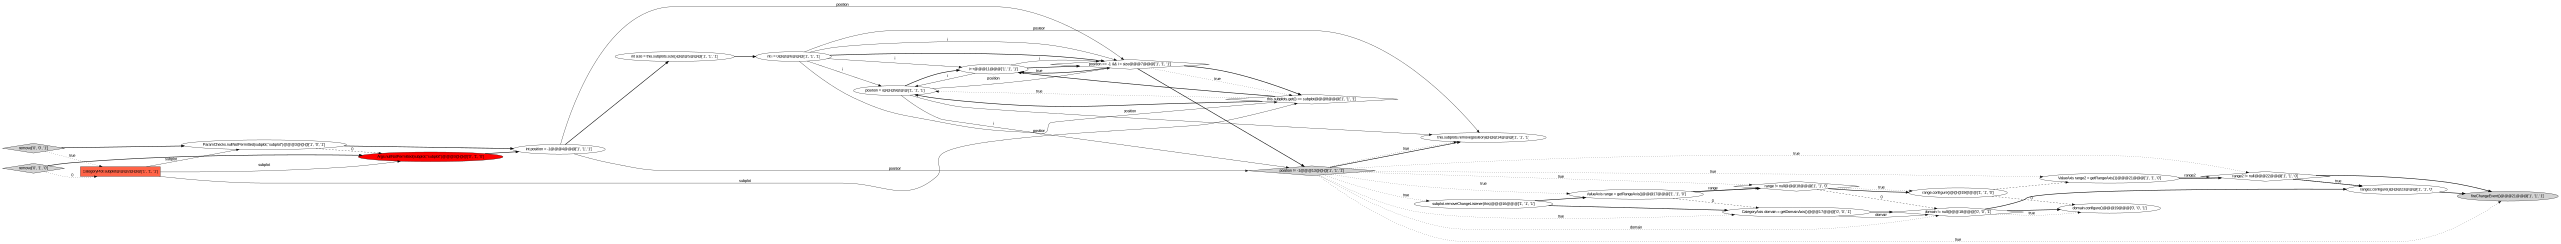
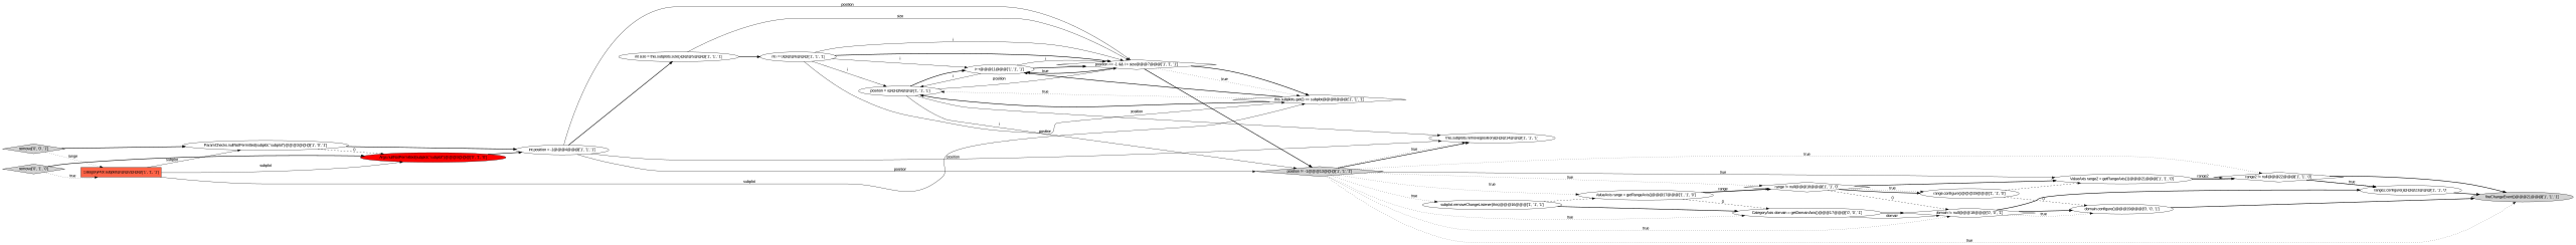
  digraph {
    fontname="Liberation Sans"
    rankdir=LR
    node [fillcolor=white fontname="Liberation Sans" shape=ellipse style=filled]
    edge [fontname="Liberation Sans" style=bold]
    n1 [label="ValueAxis range2 = getRangeAxis(1)@@@21@@@['1', '1', '0']"]
    n2 [label="range2 != null@@@22@@@['1', '1', '0']" shape=diamond]
    n3 [fillcolor=lightgray label="fireChangeEvent()@@@21@@@['1', '1', '1']"]
    n4 [label="range2.configure()@@@23@@@['1', '1', '0']"]
    n5 [label="this.subplots.remove(position)@@@14@@@['1', '1', '1']"]
    n6 [label="position = i@@@9@@@['1', '1', '1']"]
    n7 [fillcolor=lightgray label="position != -1@@@13@@@['1', '1', '1']" shape=diamond]
    n8 [label="i++@@@11@@@['1', '1', '1']"]
    n9 [label="position == -1 && i < size@@@7@@@['1', '1', '1']" shape=diamond]
    n10 [label="domain != null@@@18@@@['0', '0', '1']" shape=diamond]
    n11 [label="CategoryAxis domain = getDomainAxis()@@@17@@@['0', '0', '1']"]
    n12 [label="range != null@@@18@@@['1', '1', '0']" shape=diamond]
    n13 [label="subplot.removeChangeListener(this)@@@16@@@['1', '1', '1']"]
    n14 [label="ValueAxis range = getRangeAxis()@@@17@@@['1', '1', '0']"]
    n15 [label="this.subplots.get(i) == subplot@@@8@@@['1', '1', '1']" shape=diamond]
    n16 [label="domain.configure()@@@19@@@['0', '0', '1']"]
    n17 [label="int position = -1@@@4@@@['1', '1', '1']"]
    n18 [label="int size = this.subplots.size()@@@5@@@['1', '1', '1']"]
    n19 [label="int i = 0@@@6@@@['1', '1', '1']"]
    n20 [label="ParamChecks.nullNotPermitted(subplot,\"subplot\")@@@3@@@['1', '0', '1']"]
    n21 [fillcolor=red label="Args.nullNotPermitted(subplot,\"subplot\")@@@3@@@['0', '1', '0']"]
    n22 [label="range.configure()@@@19@@@['1', '1', '0']"]
    n23 [fillcolor=lightgray label="remove['0', '1', '0']" shape=diamond]
    n24 [fillcolor=tomato label="CategoryPlot subplot@@@2@@@['1', '1', '1']" shape=box]
    n25 [fillcolor=lightgray label="remove['0', '0', '1']" shape=diamond]
    n1 -> n2 [label=range2 style=solid]
    n1 -> n2
    n2 -> n3
    n2 -> n4 [label=true style=dotted]
    n2 -> n4
    n4 -> n3
    n6 -> n5 [label=position style=solid]
    n6 -> n7 [label=position style=solid]
    n6 -> n8
    n6 -> n9 [label=position style=solid]
-   n7 -> n1 [label=true style=dotted]
+   n7 -> n1 [label=true style=solid]
    n7 -> n2 [label=true style=dotted]
    n7 -> n3 [label=true style=dotted]
    n7 -> n5
    n7 -> n5 [label=true style=dotted]
-   n7 -> n10 [label=domain style=dotted]
+   n7 -> n10 [label=true style=dotted]
    n7 -> n11 [label=true style=dotted]
    n7 -> n12 [label=true style=dotted]
    n7 -> n13 [label=true style=dotted]
    n7 -> n14 [label=true style=dotted]
    n8 -> n6 [label=i style=solid]
    n8 -> n9 [label=i style=solid]
    n8 -> n9
    n9 -> n7
    n9 -> n8 [label=true]
    n9 -> n15
    n9 -> n15 [label=true style=dotted]
    n10 -> n4
    n10 -> n16
    n10 -> n16 [label=true style=dotted]
    n11 -> n10
    n11 -> n10 [label=domain style=solid]
+   n12 -> n1
    n12 -> n10 [label=0 style=dashed]
    n12 -> n22
    n12 -> n22 [label=true style=dotted]
    n13 -> n11
-   n13 -> n14
+   n13 -> n14 [style=dashed]
    n14 -> n11 [label=0 style=dashed]
    n14 -> n12 [label=range style=solid]
    n14 -> n12
    n15 -> n6
    n15 -> n6 [label=true style=dotted]
    n15 -> n8
-   n19 -> n5 [label=position style=solid]
+   n16 -> n3
+   n17 -> n5 [label=position style=solid]
    n17 -> n7 [label=position style=solid]
    n17 -> n9 [label=position style=solid]
    n17 -> n18
+   n18 -> n9 [label=size style=solid]
    n18 -> n19
    n19 -> n6 [label=i style=solid]
    n19 -> n8 [label=i style=solid]
    n19 -> n9 [label=i style=solid]
    n19 -> n9
    n19 -> n15 [label=i style=solid]
    n20 -> n17
    n20 -> n21 [label=0 style=dashed]
    n21 -> n17
    n22 -> n1 [style=dashed]
    n22 -> n16 [label=0 style=dashed]
    n23 -> n21
-   n23 -> n24 [label=0 style=dotted]
+   n23 -> n24 [label=true style=dotted]
    n24 -> n15 [label=subplot style=solid]
    n24 -> n20 [label=subplot style=solid]
    n24 -> n21 [label=subplot style=solid]
    n25 -> n20
-   n25 -> n24 [label=true style=dotted]
+   n25 -> n24 [label=range style=dotted]
  }
